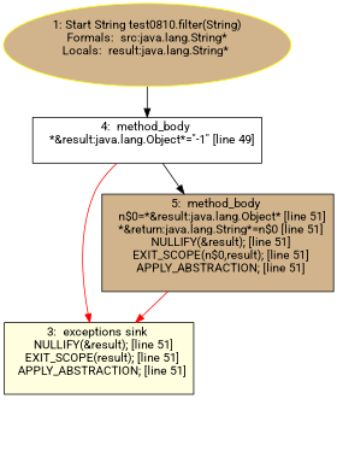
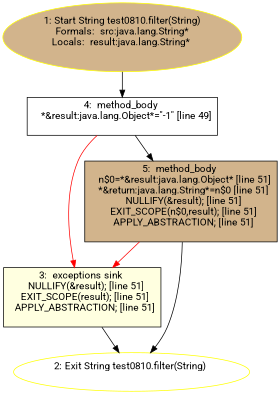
  digraph {
    fontname=Roboto
    node [style=filled fillcolor=tan fontname=Roboto shape=box]
    edge [fontname=Roboto]
    n1 [color=yellow label="1: Start String test0810.filter(String)\nFormals:  src:java.lang.String*\nLocals:  result:java.lang.String* \n  " shape=""]
    n2 [label="4:  method_body \n   *&result:java.lang.Object*=\"-1\" [line 49]\n " fillcolor=white]
    n3 [label="3:  exceptions sink \n   NULLIFY(&result); [line 51]\n  EXIT_SCOPE(result); [line 51]\n  APPLY_ABSTRACTION; [line 51]\n " fillcolor=lightyellow]
    n4 [label="5:  method_body \n   n$0=*&result:java.lang.Object* [line 51]\n  *&return:java.lang.String*=n$0 [line 51]\n  NULLIFY(&result); [line 51]\n  EXIT_SCOPE(n$0,result); [line 51]\n  APPLY_ABSTRACTION; [line 51]\n "]
+   n5 [color=yellow label="2: Exit String test0810.filter(String) \n  " fillcolor=white shape=""]
    n1 -> n2
    n2 -> n3 [color=red]
    n2 -> n4
+   n3 -> n5
    n4 -> n3 [color=red]
+   n4 -> n5
  }
